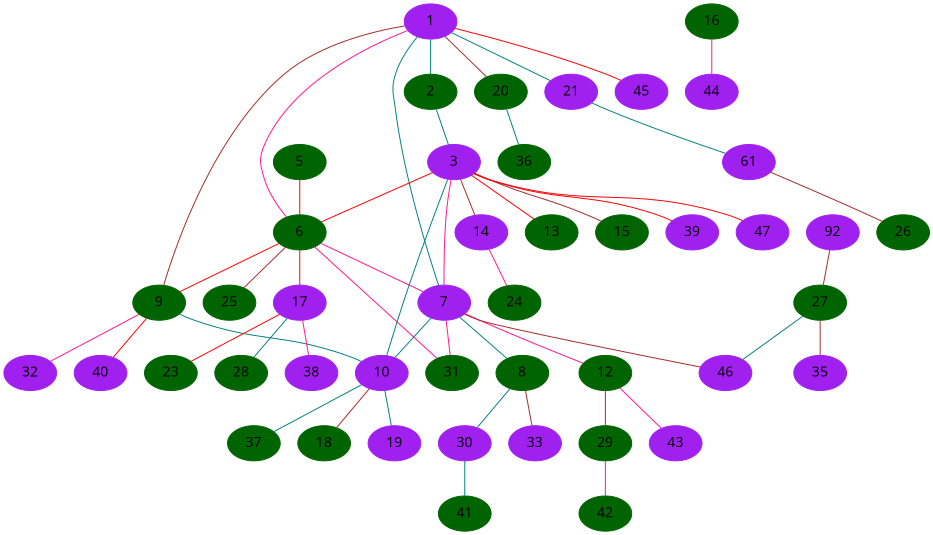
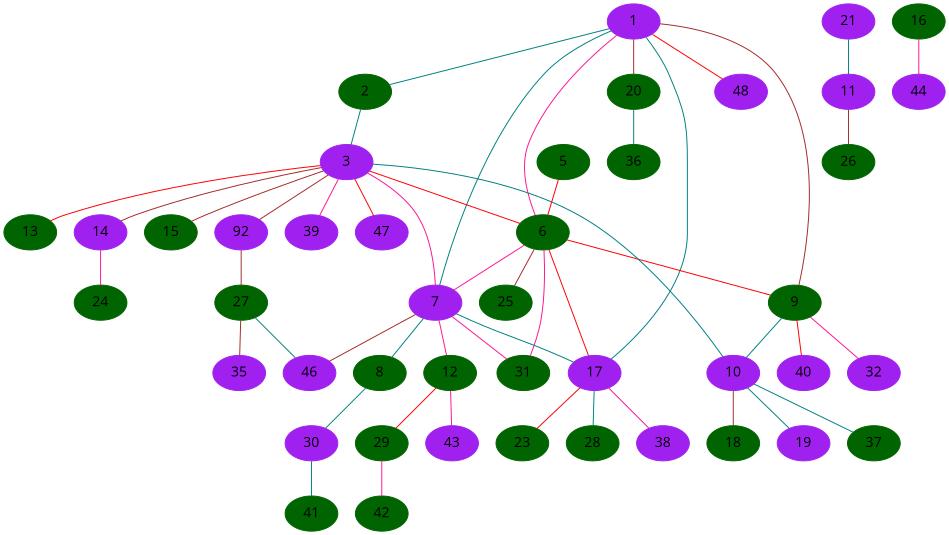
  graph {
    fontname="Open Sans"
    node [color=darkgreen fontname="Open Sans" style=filled]
    edge [color=teal fontname="Open Sans"]
    2
    1 [color=purple]
    6
    7 [color=purple]
    9
    20
    21 [color=purple]
-   45 [color=purple]
+   45 [color=purple label=48]
    3 [color=purple]
    17 [color=purple]
    25
    31
    10 [color=purple]
    8
    12
    46 [color=purple]
    32 [color=purple]
    40 [color=purple]
    26
-   11 [color=purple label=61]
+   11 [color=purple]
    36
    13
    14 [color=purple]
    15
    n25 [color=purple label=92]
    39 [color=purple]
    47 [color=purple]
    18
    19 [color=purple]
    37
    24
    27
    16
    44 [color=purple]
    5
    23
    28
    38 [color=purple]
    30 [color=purple]
-   33 [color=purple]
    29
    43 [color=purple]
    41
    42
    35 [color=purple]
    2 -- 3
    1 -- 2
    1 -- 6 [color=deeppink]
    1 -- 7
    1 -- 9 [color=brown]
    1 -- 20 [color=brown]
-   1 -- 21
+   1 -- 17
    1 -- 45 [color=red]
    6 -- 7 [color=deeppink]
    6 -- 9 [color=red]
    6 -- 17 [color=red]
    6 -- 25 [color=brown]
    6 -- 31 [color=deeppink]
    7 -- 31 [color=deeppink]
-   7 -- 10
+   7 -- 17
    7 -- 8
    7 -- 12 [color=deeppink]
    7 -- 46 [color=brown]
    9 -- 10
    9 -- 32 [color=deeppink]
    9 -- 40 [color=red]
    20 -- 36
    21 -- 11
    3 -- 6 [color=red]
    3 -- 7 [color=deeppink]
    3 -- 10
    3 -- 13 [color=red]
    3 -- 14 [color=brown]
    3 -- 15 [color=brown]
-   3 -- 39 [color=red]
+   3 -- n25 [color=brown]
+   3 -- 39 [color=deeppink]
    3 -- 47 [color=red]
    17 -- 23 [color=red]
    17 -- 28
    17 -- 38 [color=deeppink]
    10 -- 18 [color=brown]
    10 -- 19
    10 -- 37
    8 -- 30
-   8 -- 33 [color=brown]
    12 -- 29 [color=red]
    12 -- 43 [color=deeppink]
    11 -- 26 [color=brown]
    14 -- 24 [color=deeppink]
    n25 -- 27 [color=brown]
    27 -- 46
    27 -- 35 [color=brown]
    16 -- 44 [color=deeppink]
    5 -- 6 [color=red]
    30 -- 41
    29 -- 42 [color=deeppink]
  }
